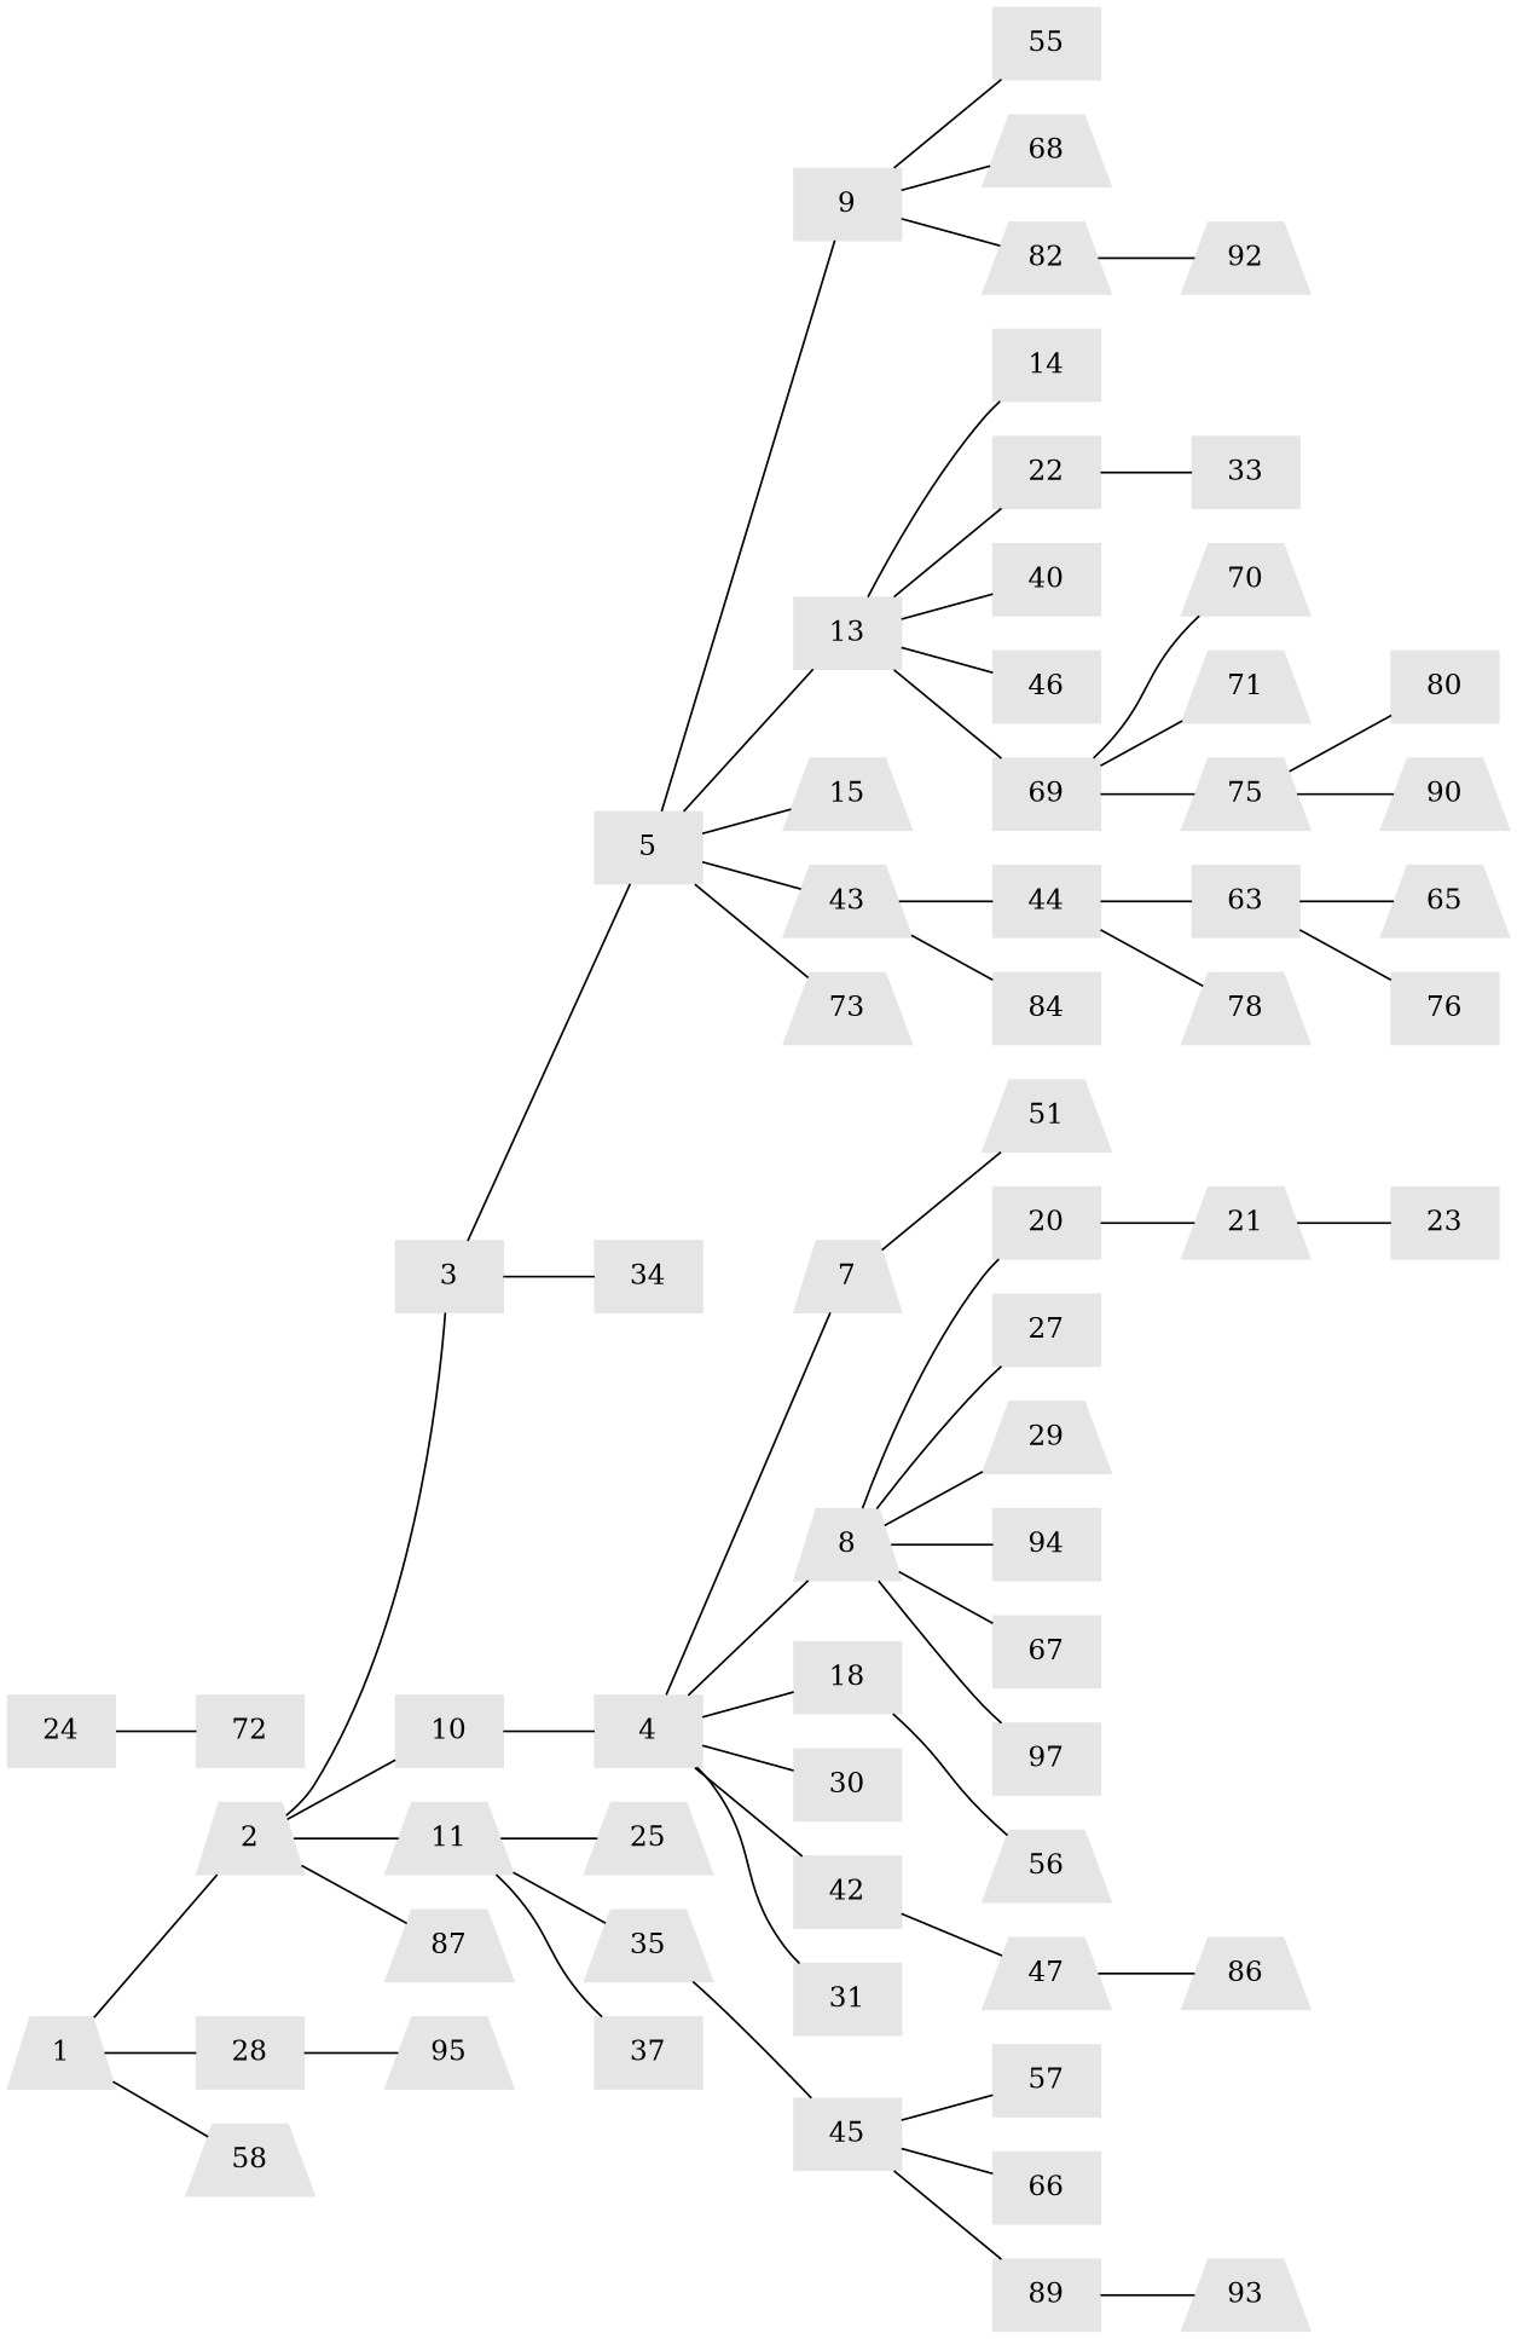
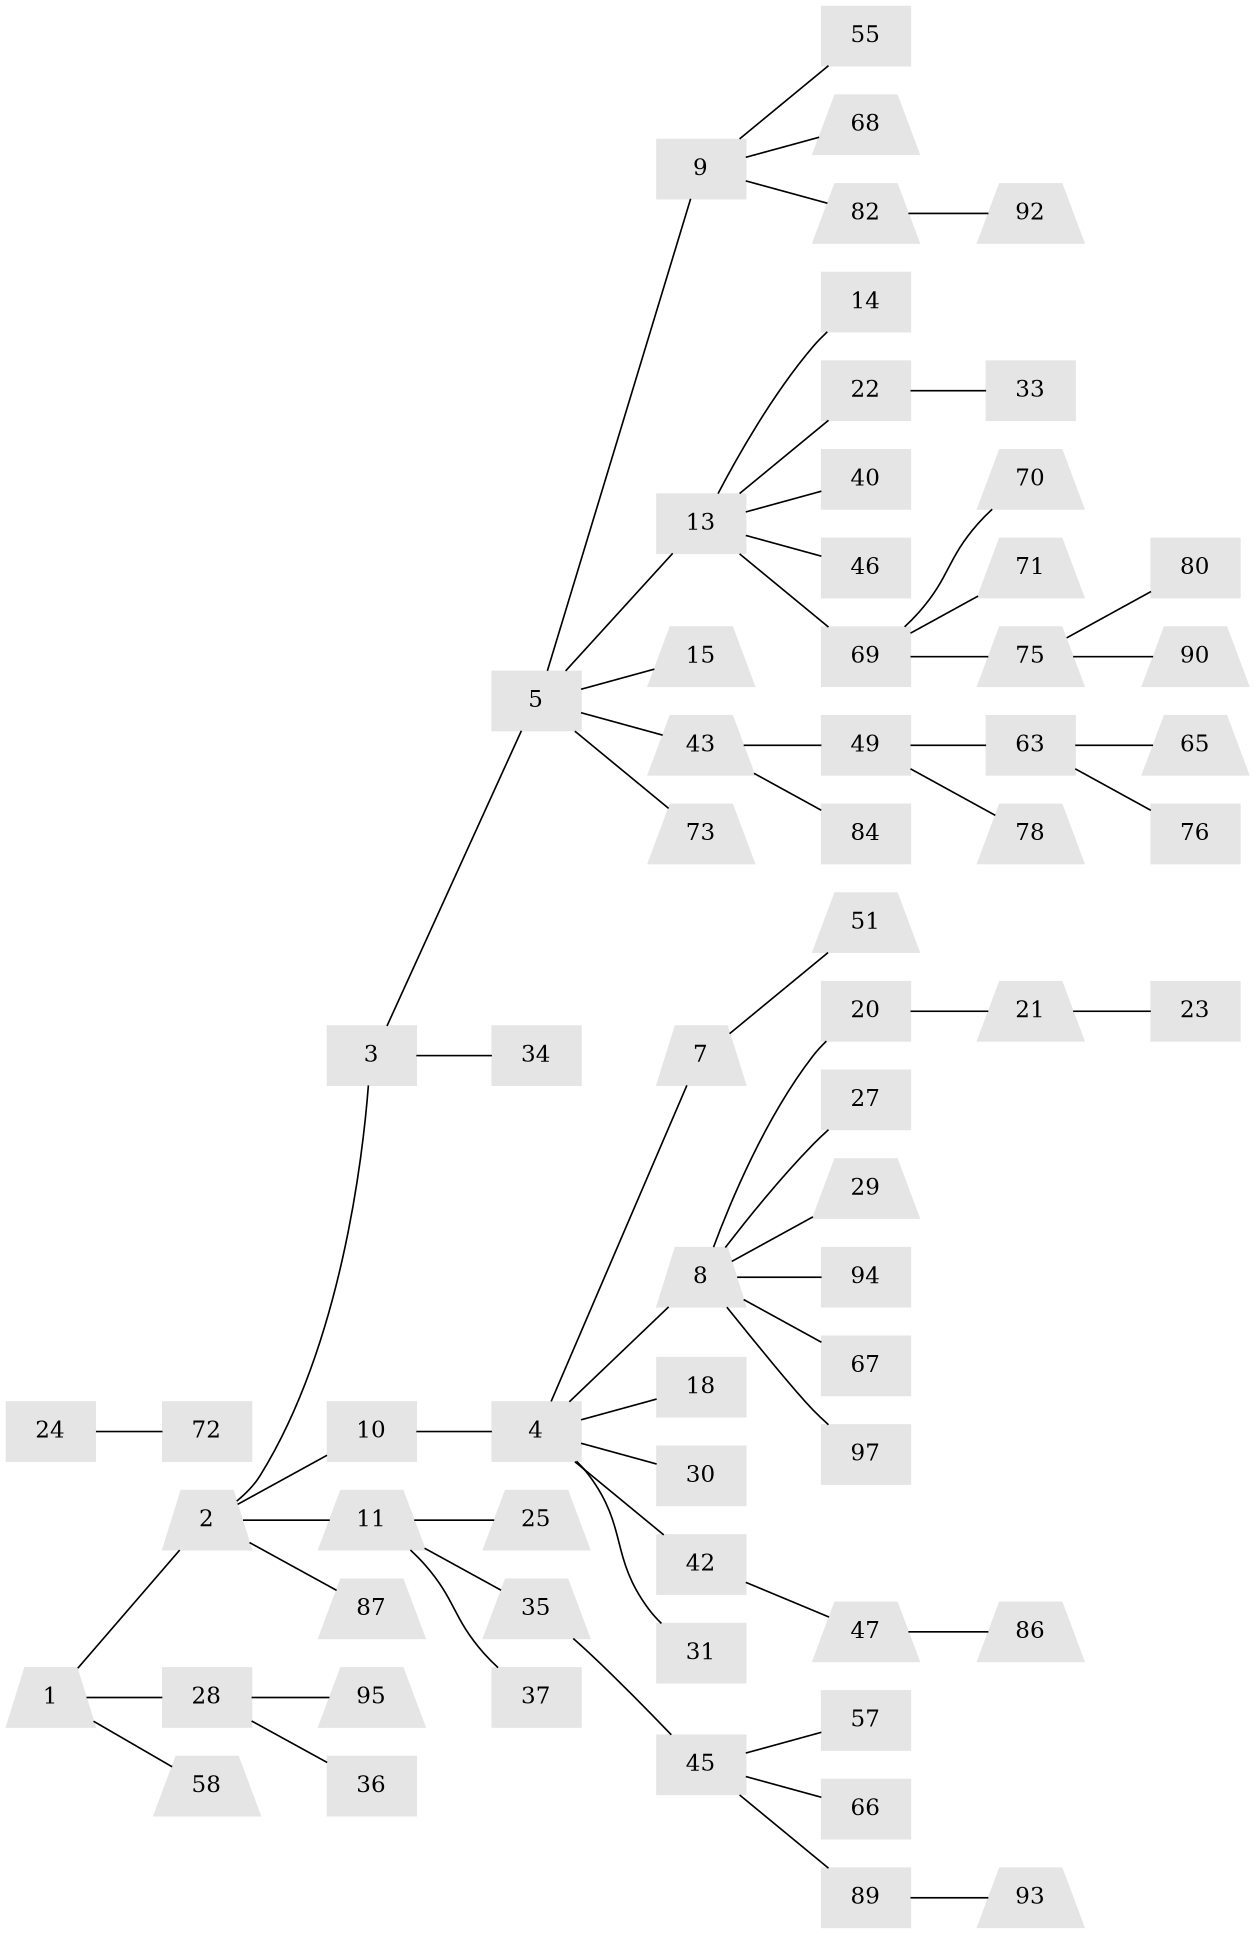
  graph {
    rankdir=LR
    node [color=gray90 shape=box style=filled]
    1 [shape=trapezium super="+61"]
    2 [shape=trapezium super="+12"]
    28 [super="+64"]
    58 [shape=trapezium]
    3 [super="+32"]
    10 [super="+38"]
    11 [shape=trapezium super="+17"]
    87 [shape=trapezium]
    95 [shape=trapezium]
+   36
    5 [super="+16"]
    34
    4 [super="+6"]
    25 [shape=trapezium]
    35 [shape=trapezium]
    37
    7 [shape=trapezium]
    8 [shape=trapezium super="+26"]
    18 [super="+59"]
    30
    42 [super="+79"]
    n22 [label=31]
    9 [super="+41"]
    13 [super="+19"]
    15 [shape=trapezium]
    43 [shape=trapezium super="+44"]
    73 [shape=trapezium]
    51 [shape=trapezium]
    20
    27 [super="+31"]
    29 [shape=trapezium]
    n32 [label=94]
    67
    97
-   56 [shape=trapezium]
    47 [shape=trapezium super="+81"]
    55 [super="+77"]
    68 [shape=trapezium]
    82 [shape=trapezium]
    14
    22 [super="+52"]
    40
    46 [super="+48"]
    69 [super="+94"]
-   49 [super="+62" label=44]
+   49 [super="+62"]
    84
    24 [super="+39"]
    72
    21 [shape=trapezium super="+53"]
    92 [shape=trapezium]
    45 [super="+50"]
    33
    70 [shape=trapezium]
    71 [shape=trapezium super="+74"]
    75 [shape=trapezium super="+83"]
    23 [super="+60"]
    57 [super="+88"]
    66
    89
    86 [shape=trapezium]
    63 [super="+96"]
    78 [shape=trapezium]
    93 [shape=trapezium]
    65 [shape=trapezium]
    76
    80
    90 [shape=trapezium]
    1 -- 2
    1 -- 28
    1 -- 58
    2 -- 3
    2 -- 10
    2 -- 11
    2 -- 87
    28 -- 95
+   28 -- 36
    3 -- 5
    3 -- 34
    10 -- 4
    11 -- 25
    11 -- 35
    11 -- 37
    5 -- 9
    5 -- 13
    5 -- 15
    5 -- 43
    5 -- 73
    4 -- 7
    4 -- 8
    4 -- 18
    4 -- 30
    4 -- 42
    4 -- n22
    35 -- 45
    7 -- 51
    8 -- 20
    8 -- 27
    8 -- 29
    8 -- n32
    8 -- 67
    8 -- 97
-   18 -- 56
    42 -- 47
    9 -- 55
    9 -- 68
    9 -- 82
    13 -- 14
    13 -- 22
    13 -- 40
    13 -- 46
    13 -- 69
    43 -- 49
    43 -- 84
    20 -- 21
    47 -- 86
    82 -- 92
    22 -- 33
    69 -- 70
    69 -- 71
    69 -- 75
    49 -- 63
    49 -- 78
    24 -- 72
    21 -- 23
    45 -- 57
    45 -- 66
    45 -- 89
    75 -- 80
    75 -- 90
    89 -- 93
    63 -- 65
    63 -- 76
  }
